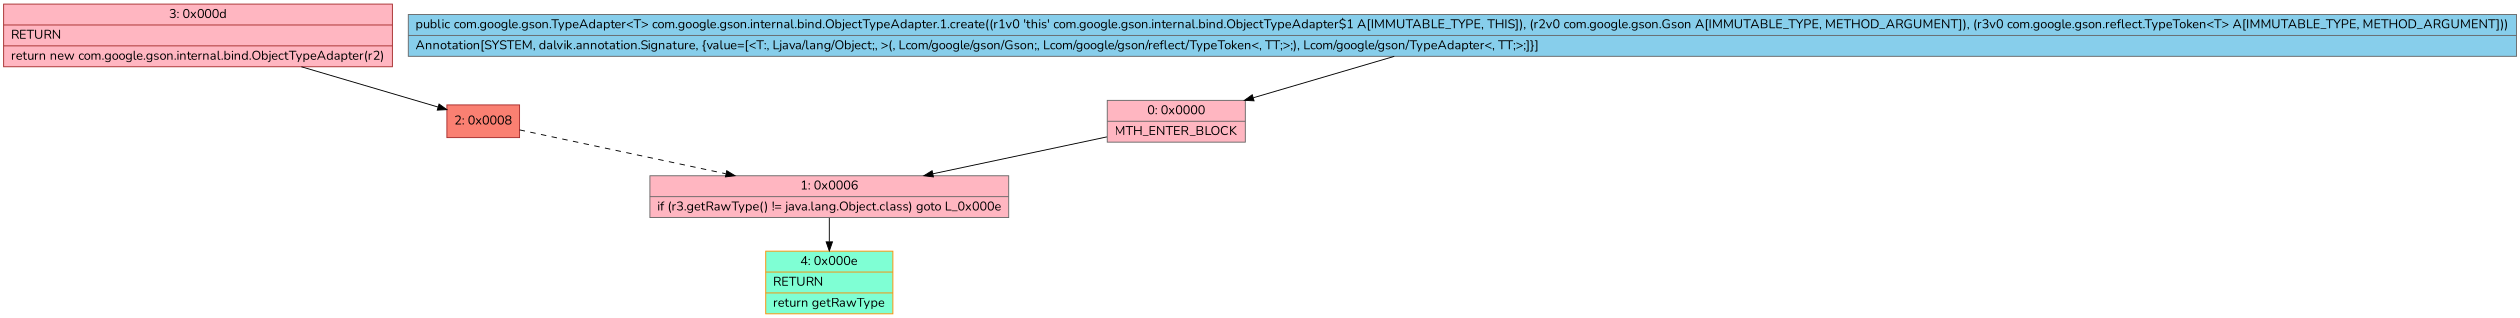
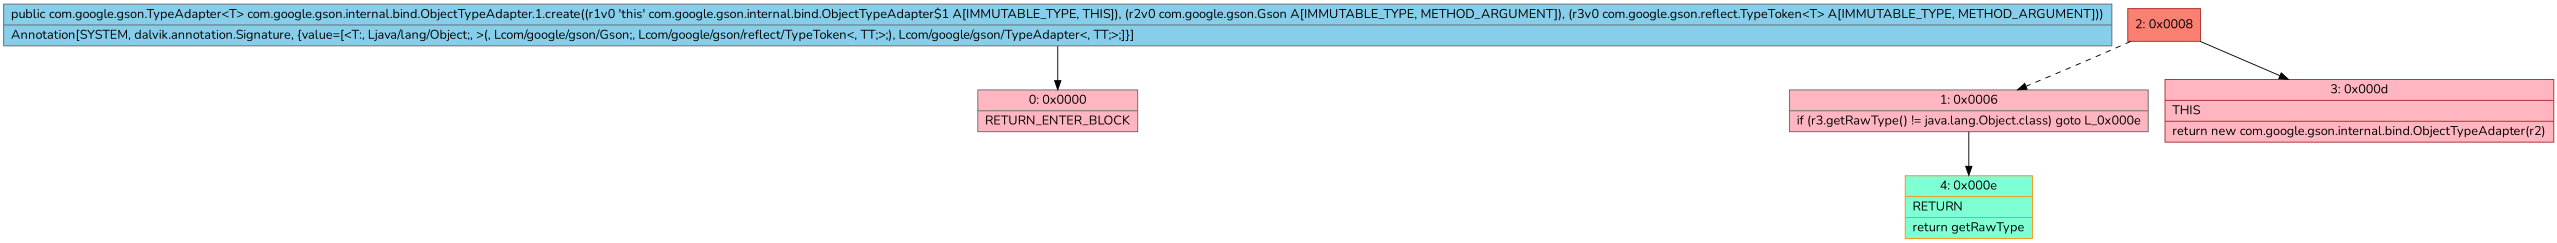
  digraph {
    fontname=Nunito
    node [color=gray40 fillcolor=lightpink fontname=Nunito shape=record style=filled]
    edge [fontname=Nunito]
-   n1 [label="{0\:\ 0x0000|MTH_ENTER_BLOCK\l}"]
+   n1 [label="{0\:\ 0x0000|RETURN_ENTER_BLOCK\l}"]
    n2 [label="{1\:\ 0x0006|if (r3.getRawType() != java.lang.Object.class) goto L_0x000e\l}"]
    n3 [color=darkorange fillcolor=aquamarine label="{4\:\ 0x000e|RETURN\l|return getRawType\l}"]
    n4 [color=brown fillcolor=salmon label="{2\:\ 0x0008}"]
-   n5 [color=brown label="{3\:\ 0x000d|RETURN\l|return new com.google.gson.internal.bind.ObjectTypeAdapter(r2)\l}"]
+   n5 [color=brown label="{3\:\ 0x000d|THIS\l|return new com.google.gson.internal.bind.ObjectTypeAdapter(r2)\l}"]
    n6 [fillcolor=skyblue label="{public com.google.gson.TypeAdapter\<T\> com.google.gson.internal.bind.ObjectTypeAdapter.1.create((r1v0 'this' com.google.gson.internal.bind.ObjectTypeAdapter$1 A[IMMUTABLE_TYPE, THIS]), (r2v0 com.google.gson.Gson A[IMMUTABLE_TYPE, METHOD_ARGUMENT]), (r3v0 com.google.gson.reflect.TypeToken\<T\> A[IMMUTABLE_TYPE, METHOD_ARGUMENT]))  | Annotation[SYSTEM, dalvik.annotation.Signature, \{value=[\<T:, Ljava\/lang\/Object;, \>(, Lcom\/google\/gson\/Gson;, Lcom\/google\/gson\/reflect\/TypeToken\<, TT;\>;), Lcom\/google\/gson\/TypeAdapter\<, TT;\>;]\}]\l}"]
-   n1 -> n2
    n2 -> n3
    n4 -> n2 [style=dashed]
-   n5 -> n4
+   n4 -> n5
    n6 -> n1
  }
